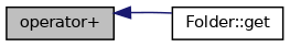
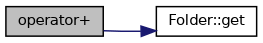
  digraph {
    rankdir=LR
    node [color=black fontname=Helvetica fontsize=10 shape=record style=filled]
    n1 [fillcolor=grey75 fontcolor=black height=0.2 label="operator+" width=0.4]
    n2 [fillcolor=white height=0.2 label="Folder::get" width=0.4]
-   n2 -> n1 [color=midnightblue fontname=Helvetica fontsize=10 labelfontname=Helvetica labelfontsize=10 style=solid]
+   n1 -> n2 [color=midnightblue fontname=Helvetica fontsize=10 labelfontname=Helvetica labelfontsize=10 style=solid]
  }
